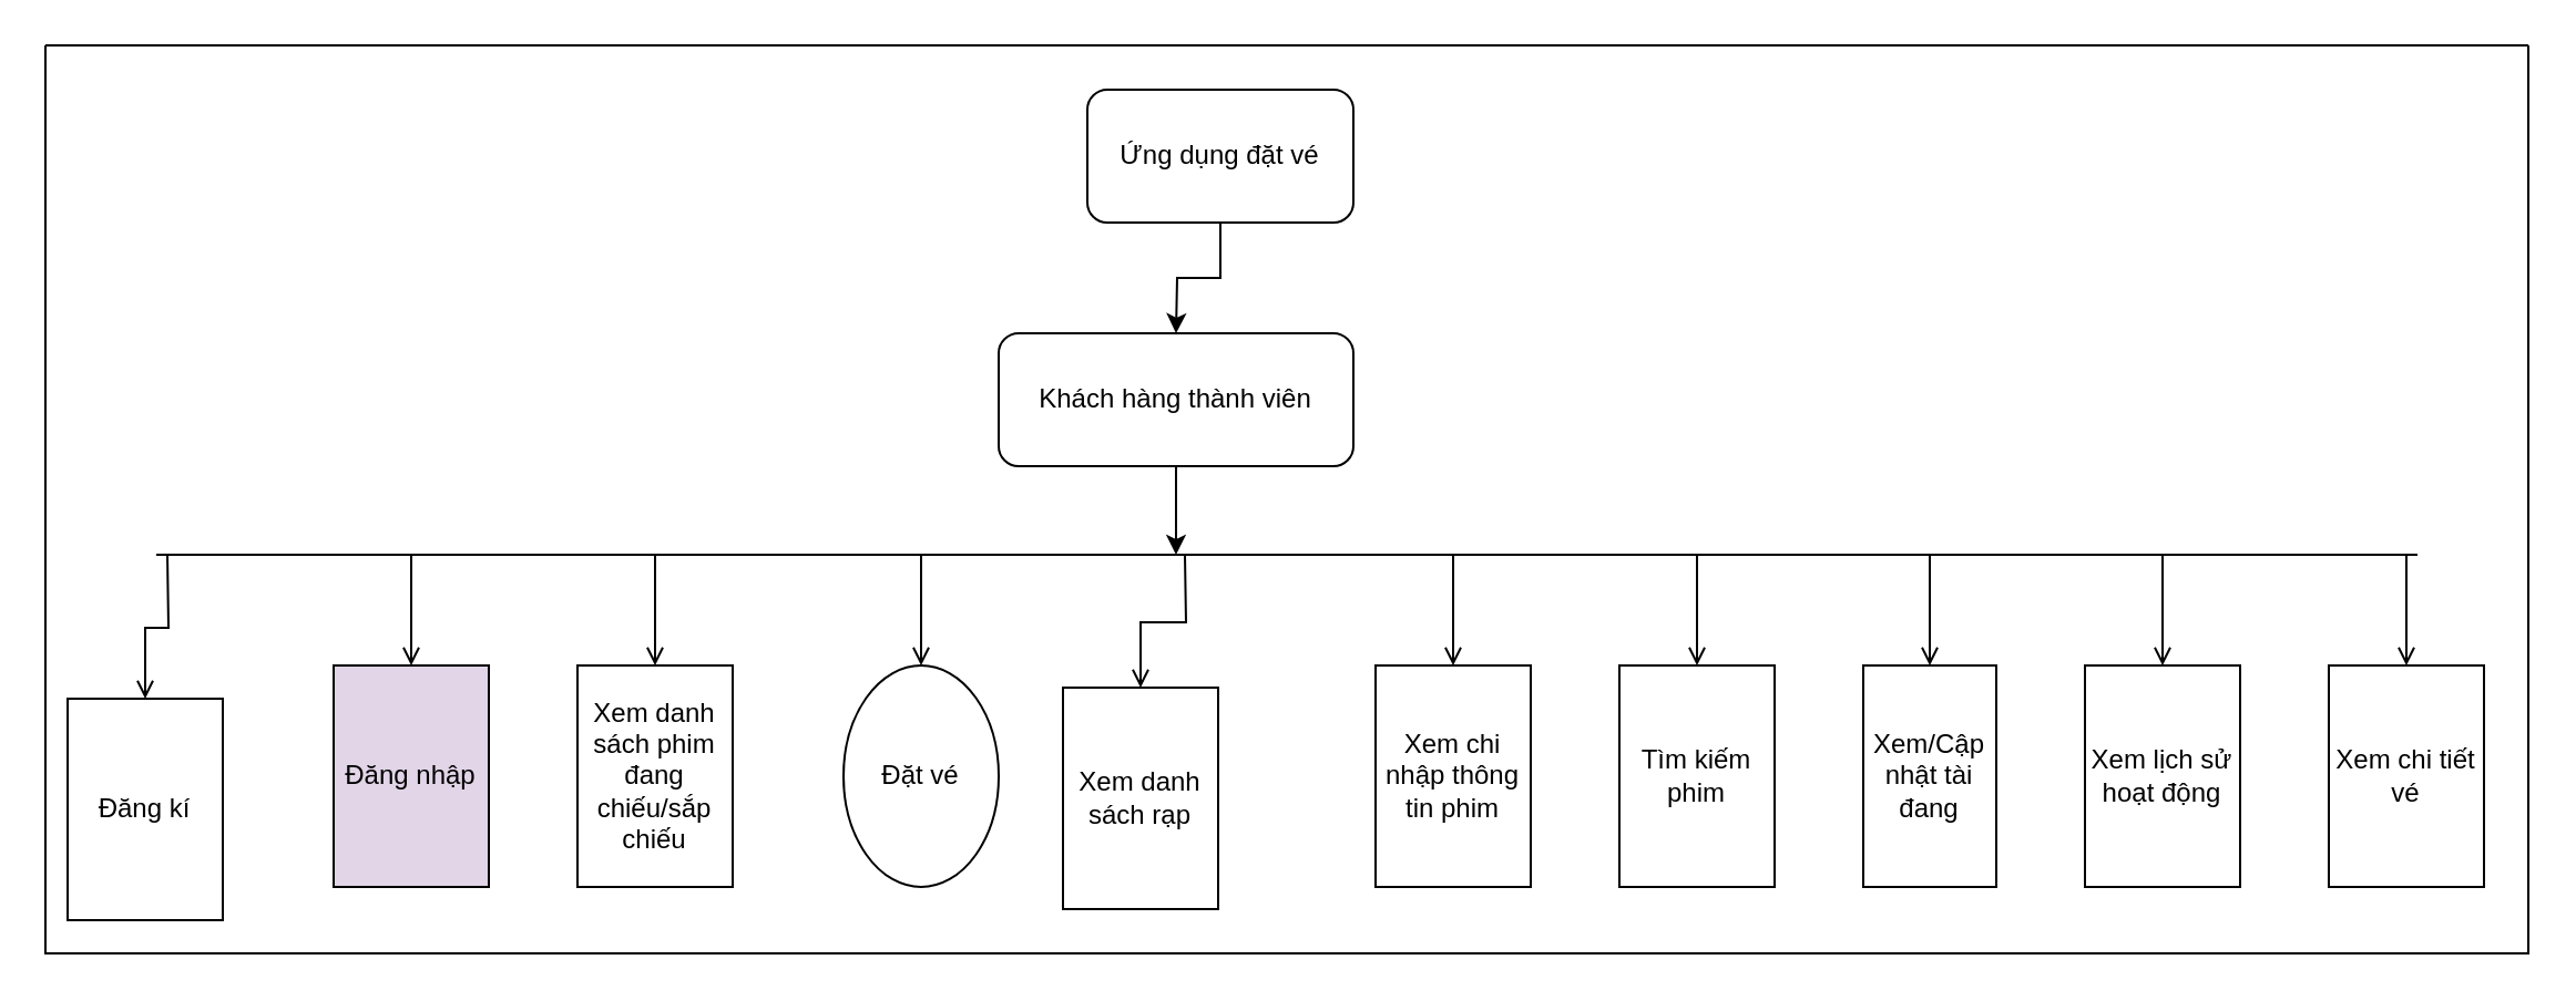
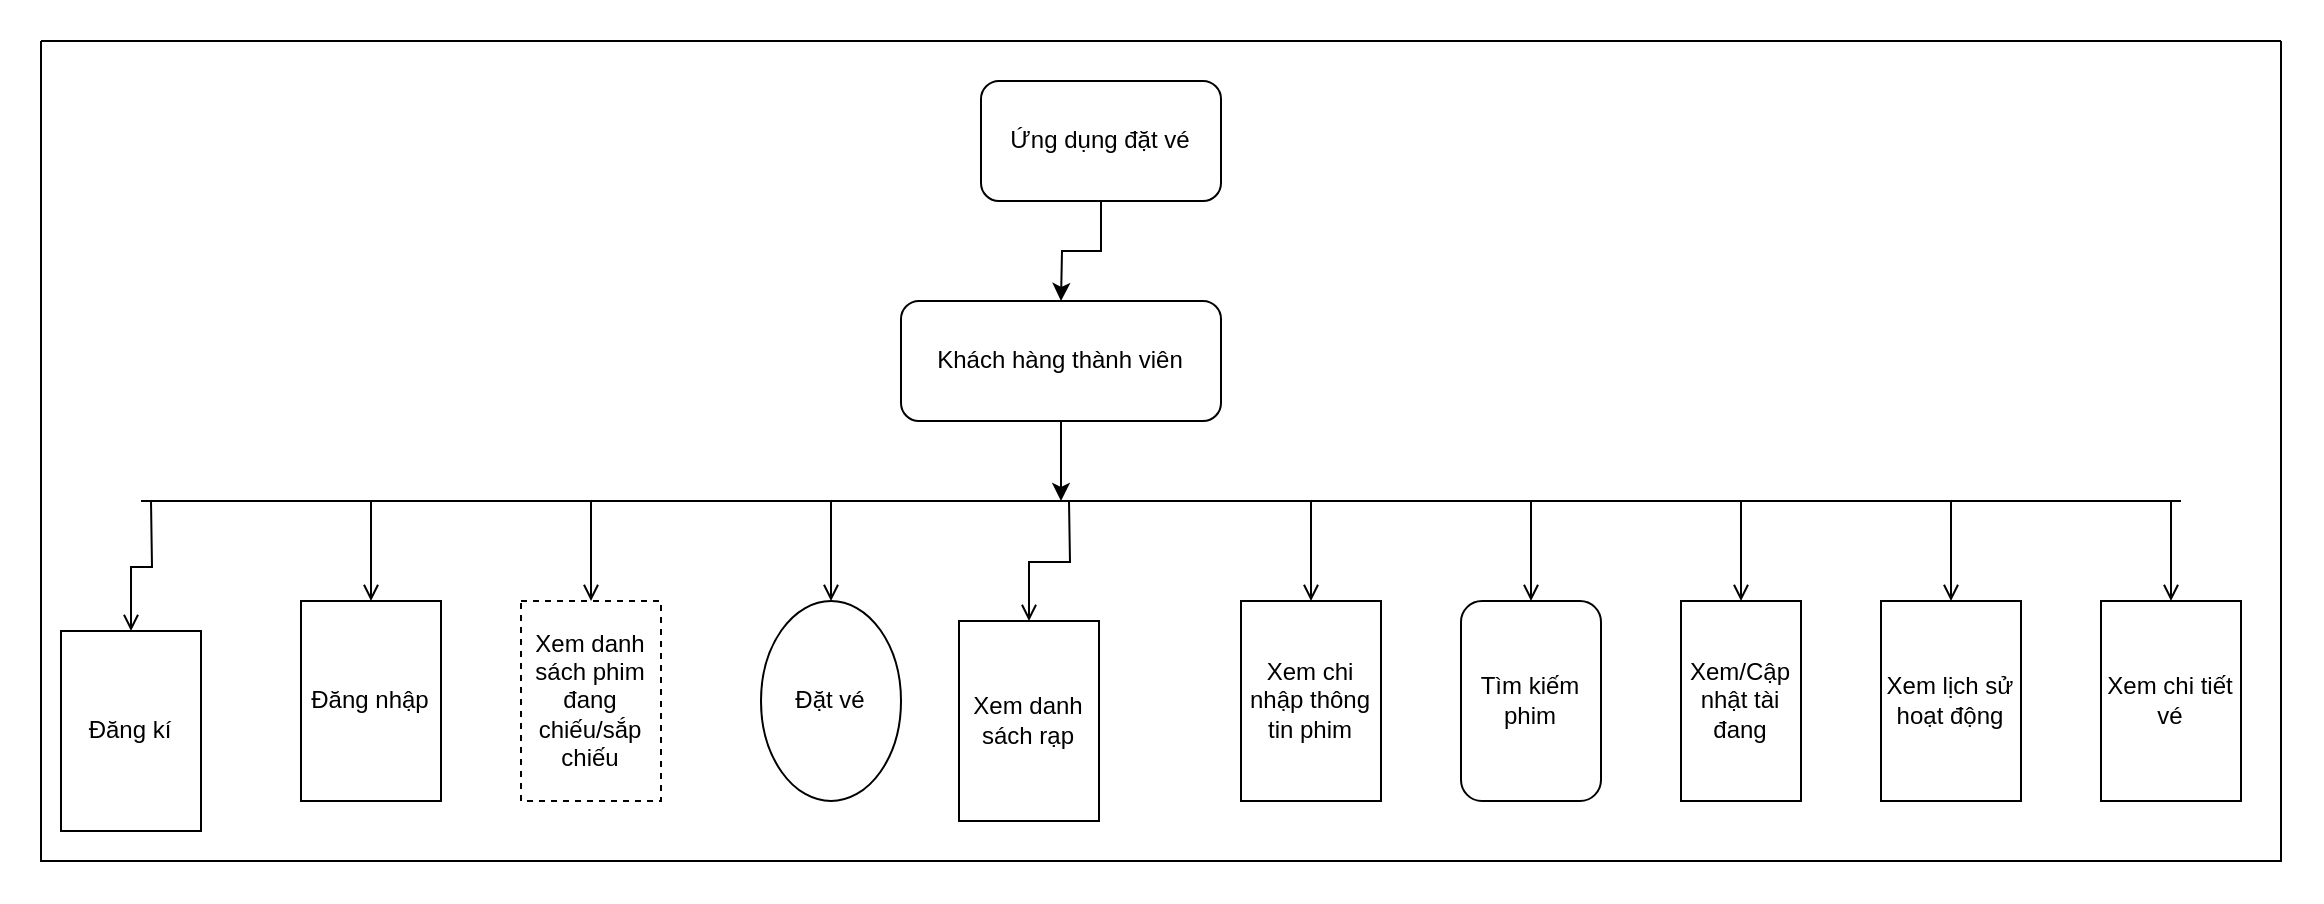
  <mxCell id="0" />
  <mxCell id="1" parent="0" />
  <mxCell id="2" style="edgeStyle=orthogonalEdgeStyle;rounded=0;orthogonalLoop=1;jettySize=auto;html=1;" edge="1" parent="1" source="3"><mxGeometry relative="1" as="geometry"><mxPoint x="530" y="150" as="targetPoint" /></mxGeometry></mxCell>
  <mxCell id="3" value="Ứng dụng đặt vé" style="rounded=1;whiteSpace=wrap;html=1;" vertex="1" parent="1"><mxGeometry x="490" y="40" width="120" height="60" as="geometry" /></mxCell>
  <mxCell id="4" style="edgeStyle=orthogonalEdgeStyle;rounded=0;orthogonalLoop=1;jettySize=auto;html=1;" edge="1" parent="1" source="5"><mxGeometry relative="1" as="geometry"><mxPoint x="530" y="250" as="targetPoint" /></mxGeometry></mxCell>
  <mxCell id="5" value="Khách hàng thành viên" style="rounded=1;whiteSpace=wrap;html=1;" vertex="1" parent="1"><mxGeometry x="450" y="150" width="160" height="60" as="geometry" /></mxCell>
  <mxCell id="6" value="" style="endArrow=none;html=1;rounded=0;" edge="1" parent="1"><mxGeometry width="50" height="50" relative="1" as="geometry"><mxPoint x="70" y="250" as="sourcePoint" /><mxPoint x="1090" y="250" as="targetPoint" /></mxGeometry></mxCell>
  <mxCell id="7" style="edgeStyle=orthogonalEdgeStyle;rounded=0;orthogonalLoop=1;jettySize=auto;html=1;endArrow=none;endFill=0;startArrow=open;startFill=0;" edge="1" parent="1" source="8"><mxGeometry relative="1" as="geometry"><mxPoint x="75" y="250" as="targetPoint" /></mxGeometry></mxCell>
  <mxCell id="8" value="Đăng kí" style="rounded=0;whiteSpace=wrap;html=1;" vertex="1" parent="1"><mxGeometry x="30" y="315" width="70" height="100" as="geometry" /></mxCell>
  <mxCell id="9" style="edgeStyle=orthogonalEdgeStyle;rounded=0;orthogonalLoop=1;jettySize=auto;html=1;endArrow=none;endFill=0;startArrow=open;startFill=0;" edge="1" parent="1" source="10"><mxGeometry relative="1" as="geometry"><mxPoint x="185" y="250" as="targetPoint" /></mxGeometry></mxCell>
- <mxCell id="10" value="Đăng nhập" style="rounded=0;whiteSpace=wrap;html=1;fillColor=#e1d5e7;" vertex="1" parent="1"><mxGeometry x="150" y="300" width="70" height="100" as="geometry" /></mxCell>
+ <mxCell id="10" value="Đăng nhập" style="rounded=0;whiteSpace=wrap;html=1;" vertex="1" parent="1"><mxGeometry x="150" y="300" width="70" height="100" as="geometry" /></mxCell>
  <mxCell id="11" style="edgeStyle=orthogonalEdgeStyle;rounded=0;orthogonalLoop=1;jettySize=auto;html=1;endArrow=none;endFill=0;startArrow=open;startFill=0;" edge="1" parent="1" source="12"><mxGeometry relative="1" as="geometry"><mxPoint x="295" y="250" as="targetPoint" /></mxGeometry></mxCell>
- <mxCell id="12" value="Xem danh sách phim đang chiếu/sắp chiếu" style="rounded=0;whiteSpace=wrap;html=1;" vertex="1" parent="1"><mxGeometry x="260" y="300" width="70" height="100" as="geometry" /></mxCell>
+ <mxCell id="12" value="Xem danh sách phim đang chiếu/sắp chiếu" style="rounded=0;whiteSpace=wrap;html=1;dashed=1;" vertex="1" parent="1"><mxGeometry x="260" y="300" width="70" height="100" as="geometry" /></mxCell>
  <mxCell id="13" style="edgeStyle=orthogonalEdgeStyle;rounded=0;orthogonalLoop=1;jettySize=auto;html=1;endArrow=none;endFill=0;startArrow=open;startFill=0;" edge="1" parent="1" source="14"><mxGeometry relative="1" as="geometry"><mxPoint x="415" y="250" as="targetPoint" /></mxGeometry></mxCell>
  <mxCell id="14" value="Đặt vé" style="ellipse;whiteSpace=wrap;html=1;" vertex="1" parent="1"><mxGeometry x="380" y="300" width="70" height="100" as="geometry" /></mxCell>
  <mxCell id="15" style="edgeStyle=orthogonalEdgeStyle;rounded=0;orthogonalLoop=1;jettySize=auto;html=1;endArrow=none;endFill=0;startArrow=open;startFill=0;" edge="1" parent="1" source="16"><mxGeometry relative="1" as="geometry"><mxPoint x="534" y="250" as="targetPoint" /></mxGeometry></mxCell>
  <mxCell id="16" value="Xem danh sách rạp" style="rounded=0;whiteSpace=wrap;html=1;" vertex="1" parent="1"><mxGeometry x="479" y="310" width="70" height="100" as="geometry" /></mxCell>
  <mxCell id="17" style="edgeStyle=orthogonalEdgeStyle;rounded=0;orthogonalLoop=1;jettySize=auto;html=1;endArrow=none;endFill=0;startArrow=open;startFill=0;" edge="1" parent="1" source="18"><mxGeometry relative="1" as="geometry"><mxPoint x="655" y="250" as="targetPoint" /></mxGeometry></mxCell>
  <mxCell id="18" value="Xem chi nhập thông tin phim" style="rounded=0;whiteSpace=wrap;html=1;" vertex="1" parent="1"><mxGeometry x="620" y="300" width="70" height="100" as="geometry" /></mxCell>
  <mxCell id="19" style="edgeStyle=orthogonalEdgeStyle;rounded=0;orthogonalLoop=1;jettySize=auto;html=1;endArrow=none;endFill=0;startArrow=open;startFill=0;" edge="1" parent="1" source="20"><mxGeometry relative="1" as="geometry"><mxPoint x="765" y="250" as="targetPoint" /></mxGeometry></mxCell>
- <mxCell id="20" value="Tìm kiếm phim" style="rounded=0;whiteSpace=wrap;html=1;" vertex="1" parent="1"><mxGeometry x="730" y="300" width="70" height="100" as="geometry" /></mxCell>
+ <mxCell id="20" value="Tìm kiếm phim" style="whiteSpace=wrap;html=1;rounded=1;" vertex="1" parent="1"><mxGeometry x="730" y="300" width="70" height="100" as="geometry" /></mxCell>
  <mxCell id="21" style="edgeStyle=orthogonalEdgeStyle;rounded=0;orthogonalLoop=1;jettySize=auto;html=1;endArrow=none;endFill=0;startArrow=open;startFill=0;" edge="1" parent="1" source="22"><mxGeometry relative="1" as="geometry"><mxPoint x="870" y="250" as="targetPoint" /></mxGeometry></mxCell>
  <mxCell id="22" value="Xem/Cập nhật tài đang" style="rounded=0;whiteSpace=wrap;html=1;" vertex="1" parent="1"><mxGeometry x="840" y="300" width="60" height="100" as="geometry" /></mxCell>
  <mxCell id="23" style="edgeStyle=orthogonalEdgeStyle;rounded=0;orthogonalLoop=1;jettySize=auto;html=1;endArrow=none;endFill=0;startArrow=open;startFill=0;" edge="1" parent="1" source="24"><mxGeometry relative="1" as="geometry"><mxPoint x="975" y="250" as="targetPoint" /></mxGeometry></mxCell>
  <mxCell id="24" value="Xem lịch sử hoạt động" style="rounded=0;whiteSpace=wrap;html=1;" vertex="1" parent="1"><mxGeometry x="940" y="300" width="70" height="100" as="geometry" /></mxCell>
  <mxCell id="25" style="edgeStyle=orthogonalEdgeStyle;rounded=0;orthogonalLoop=1;jettySize=auto;html=1;endArrow=none;endFill=0;startArrow=open;startFill=0;" edge="1" parent="1" source="26"><mxGeometry relative="1" as="geometry"><mxPoint x="1085" y="250" as="targetPoint" /></mxGeometry></mxCell>
  <mxCell id="26" value="Xem chi tiết vé" style="rounded=0;whiteSpace=wrap;html=1;" vertex="1" parent="1"><mxGeometry x="1050" y="300" width="70" height="100" as="geometry" /></mxCell>
  <mxCell id="27" value="" style="swimlane;startSize=0;" vertex="1" parent="1"><mxGeometry x="20" y="20" width="1120" height="410" as="geometry" /></mxCell>
